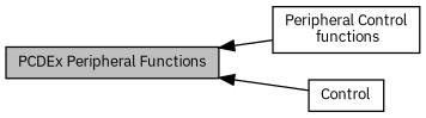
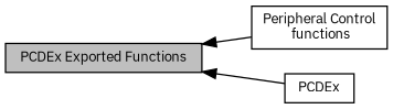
  digraph {
    fontname="IBM Plex Sans"
    rankdir=LR
    node [color=black fillcolor=white fontname="IBM Plex Sans" fontsize=10 shape=record style=filled]
    edge [dir=back fontname="IBM Plex Sans" fontsize=10 labelfontname=Helvetica labelfontsize=10 shape=plaintext style=solid]
-   n1 [fillcolor=grey75 fontcolor=black height=0.2 label="PCDEx Peripheral Functions" width=0.4]
+   n1 [fillcolor=grey75 fontcolor=black height=0.2 label="PCDEx Exported Functions" width=0.4]
    n2 [height=0.2 label="Peripheral Control\l functions" width=0.4]
-   n3 [height=0.2 label=Control width=0.4]
+   n3 [height=0.2 label=PCDEx width=0.4]
    n1 -> n2
    n1 -> n3
  }
